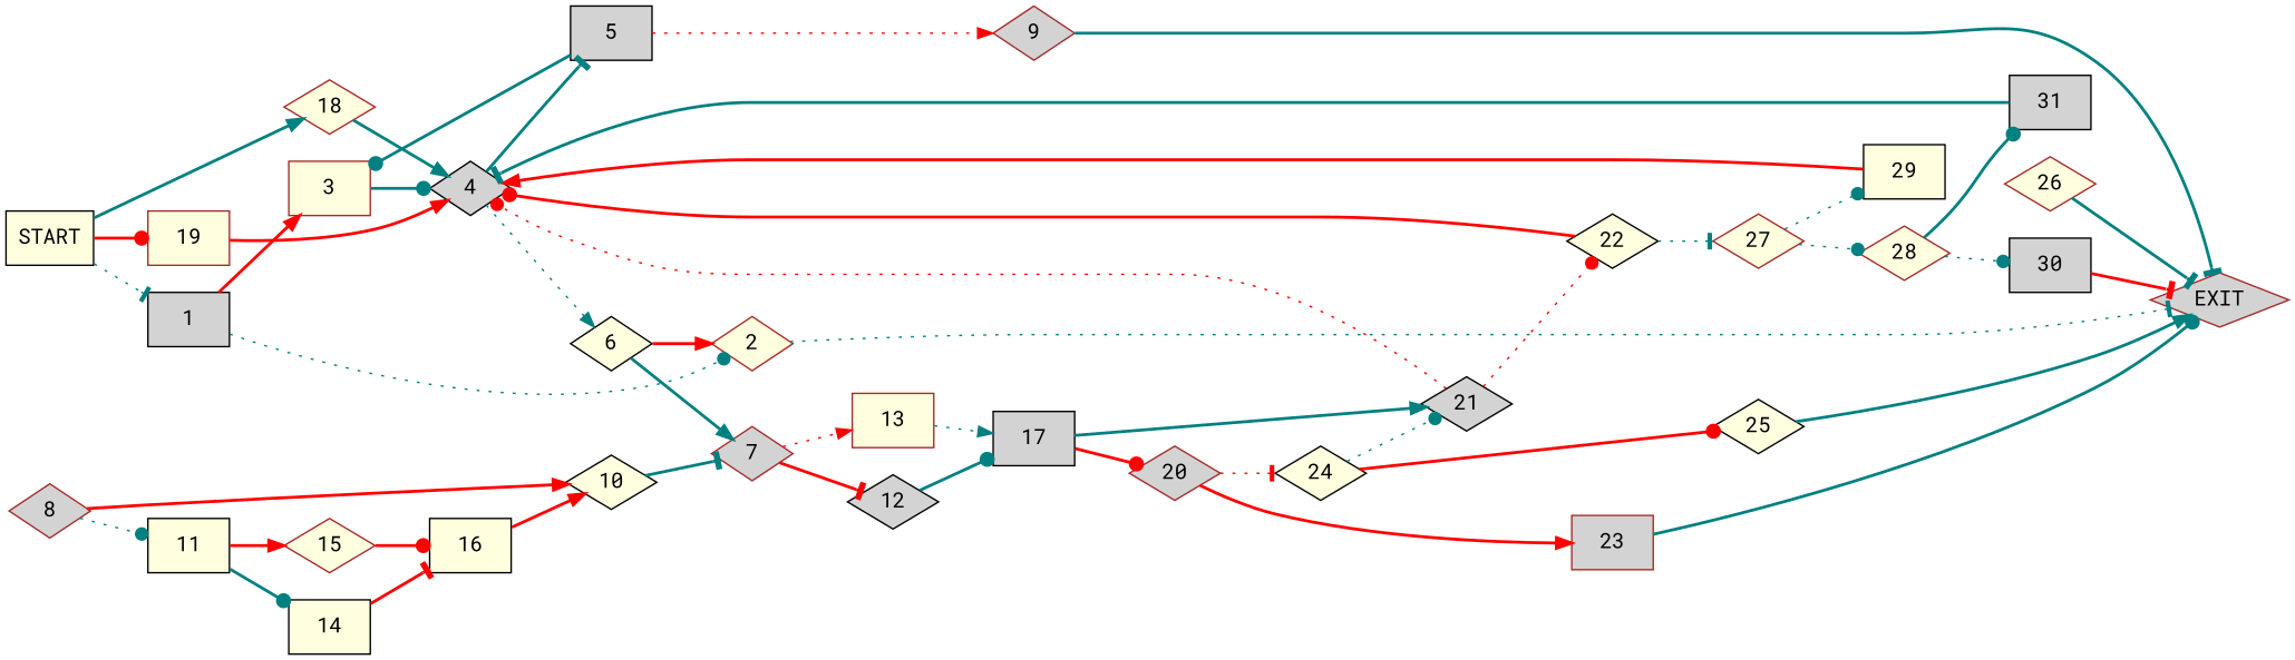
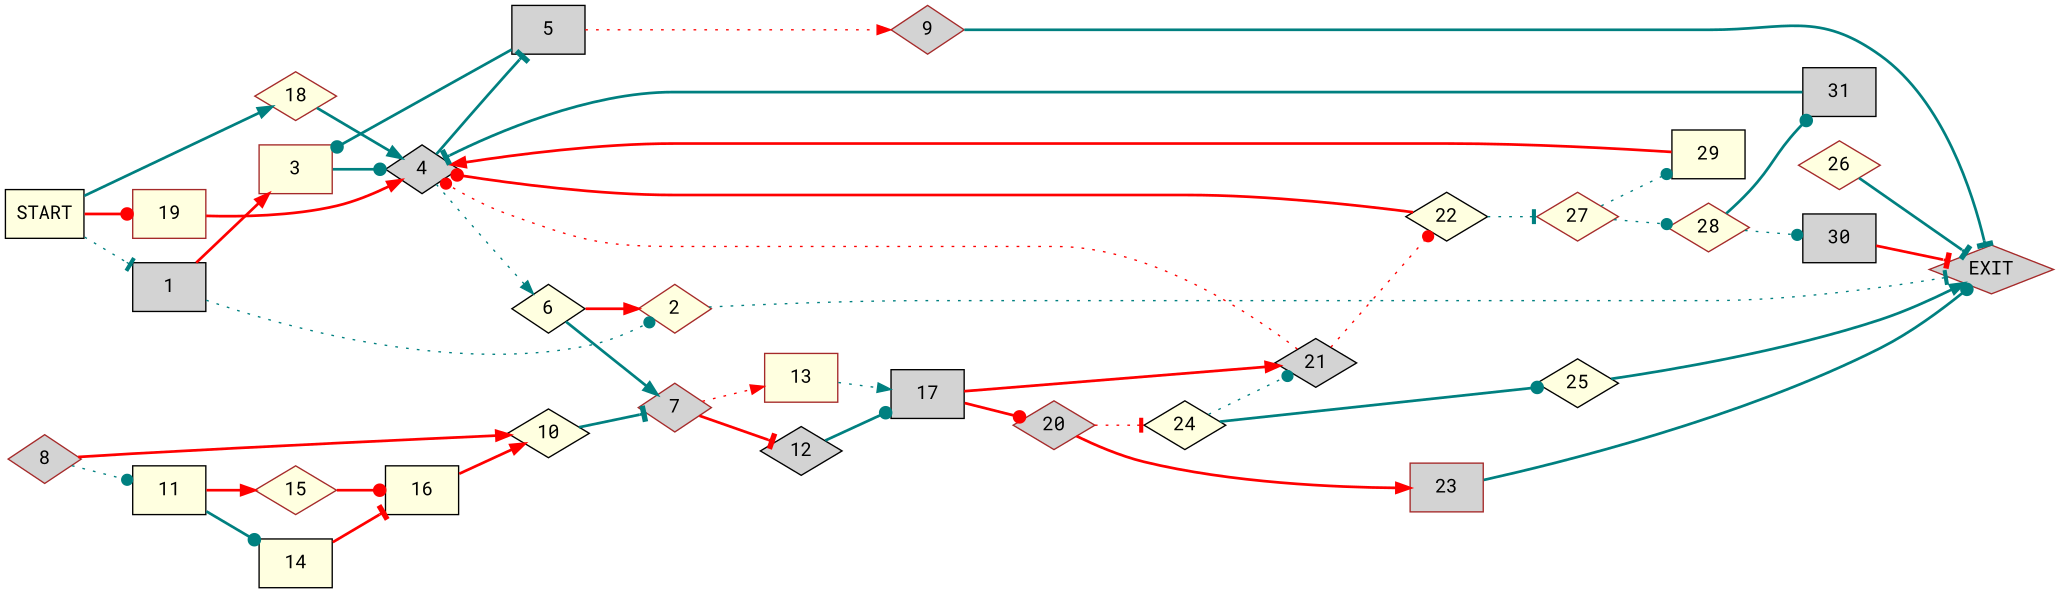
  digraph {
    fontname="Roboto Mono"
    rankdir=LR
    node [color=black fillcolor=lightyellow fontname="Roboto Mono" shape=diamond style=filled]
    edge [arrowhead=dot color=teal fontname="Roboto Mono" style=bold]
    n1 [label=START shape=box]
    1 [fillcolor=lightgrey shape=box]
    18 [color=brown]
    19 [color=brown shape=box]
    2 [color=brown]
    3 [color=brown shape=box]
    4 [fillcolor=lightgrey]
    26 [color=brown]
    n9 [color=brown fillcolor=lightgrey label=EXIT]
    5 [fillcolor=lightgrey shape=box]
    6
    9 [color=brown fillcolor=lightgrey]
    7 [color=brown fillcolor=lightgrey]
    12 [fillcolor=lightgrey]
    13 [color=brown shape=box]
    8 [color=brown fillcolor=lightgrey]
    10
    11 [shape=box]
    17 [fillcolor=lightgrey shape=box]
    14 [shape=box]
    15 [color=brown]
    16 [shape=box]
    20 [color=brown fillcolor=lightgrey]
    21 [fillcolor=lightgrey]
    23 [color=brown fillcolor=lightgrey shape=box]
    24
    22
    25
    27 [color=brown]
    28 [color=brown]
    29 [shape=box]
    30 [fillcolor=lightgrey shape=box]
    31 [fillcolor=lightgrey shape=box]
    n1 -> 1 [arrowhead=tee style=dotted]
    n1 -> 18 [arrowhead=normal]
    n1 -> 19 [color=red]
    1 -> 2 [style=dotted]
    1 -> 3 [arrowhead=normal color=red]
    18 -> 4 [arrowhead=normal]
    19 -> 4 [arrowhead=normal color=red]
    2 -> n9 [arrowhead=tee style=dotted]
    3 -> 4
    4 -> 5 [arrowhead=tee]
    4 -> 6 [arrowhead=normal style=dotted]
    26 -> n9 [arrowhead=tee]
    5 -> 3
    5 -> 9 [arrowhead=normal color=red style=dotted]
    6 -> 2 [arrowhead=normal color=red]
    6 -> 7 [arrowhead=normal]
    9 -> n9 [arrowhead=tee]
    7 -> 12 [arrowhead=tee color=red]
    7 -> 13 [arrowhead=normal color=red style=dotted]
    12 -> 17
    13 -> 17 [arrowhead=normal style=dotted]
    8 -> 10 [arrowhead=normal color=red]
    8 -> 11 [style=dotted]
    10 -> 7 [arrowhead=tee]
    11 -> 14
    11 -> 15 [arrowhead=normal color=red]
    17 -> 20 [color=red]
-   17 -> 21 [arrowhead=normal]
+   17 -> 21 [arrowhead=normal color=red]
    14 -> 16 [arrowhead=tee color=red]
    15 -> 16 [color=red]
    16 -> 10 [arrowhead=normal color=red]
    20 -> 23 [arrowhead=normal color=red]
    20 -> 24 [arrowhead=tee color=red style=dotted]
    21 -> 4 [color=red style=dotted]
    21 -> 22 [color=red style=dotted]
    23 -> n9
    24 -> 21 [style=dotted]
-   24 -> 25 [color=red]
+   24 -> 25
    22 -> 4 [color=red]
    22 -> 27 [arrowhead=tee style=dotted]
    25 -> n9 [arrowhead=normal]
    27 -> 28 [style=dotted]
    27 -> 29 [style=dotted]
    28 -> 30 [style=dotted]
    28 -> 31
    29 -> 4 [arrowhead=normal color=red]
    30 -> n9 [arrowhead=tee color=red]
    31 -> 4 [arrowhead=tee]
  }
